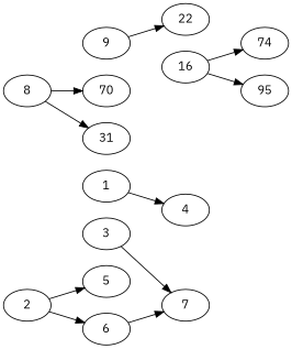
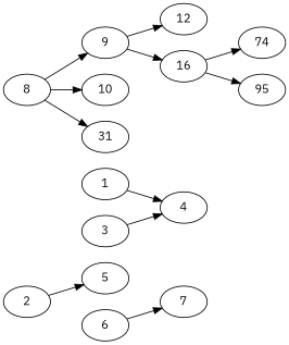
  digraph {
    fontname="IBM Plex Sans"
    rankdir=LR
    node [alpha=0.08 fontname="IBM Plex Sans"]
    edge [fontname="IBM Plex Sans"]
    1 [alpha=0.11 expect_size=123900305517620]
    4 [alpha=0.09 expect_size=211864707945826]
    2 [alpha=0.02 expect_size=119241511840138657792]
    5 [alpha=0.17 expect_size=15503720847700393984]
    6 [expect_size=8601781594102956032]
    7 [expect_size=3323819638831931]
    8 [alpha=0.18 expect_size=6112953931197126]
    9 [alpha=0.04 expect_size=1887118790494676]
-   10 [alpha=0.04 expect_size=128447305709722271744 label=70]
+   10 [alpha=0.04 expect_size=128447305709722271744]
    n10 [alpha=0.20 expect_size=273951237293738033152 label=31]
    3 [alpha=0.11 expect_size=43463972732232794112]
-   12 [alpha=0.14 expect_size=33440349800238153728 label=22]
+   12 [alpha=0.14 expect_size=33440349800238153728]
    n13 [alpha=0.04 expect_size=6053241882213146 label=16]
    n14 [alpha=0.10 expect_size=763565516999076 label=74]
    n15 [expect_size=87291200891984543744 label=95]
    1 -> 4
    2 -> 5
-   2 -> 6
    6 -> 7
+   8 -> 9
    8 -> 10
    8 -> n10
    9 -> 12
-   3 -> 7
+   9 -> n13
+   3 -> 4
    n13 -> n14
    n13 -> n15
  }
